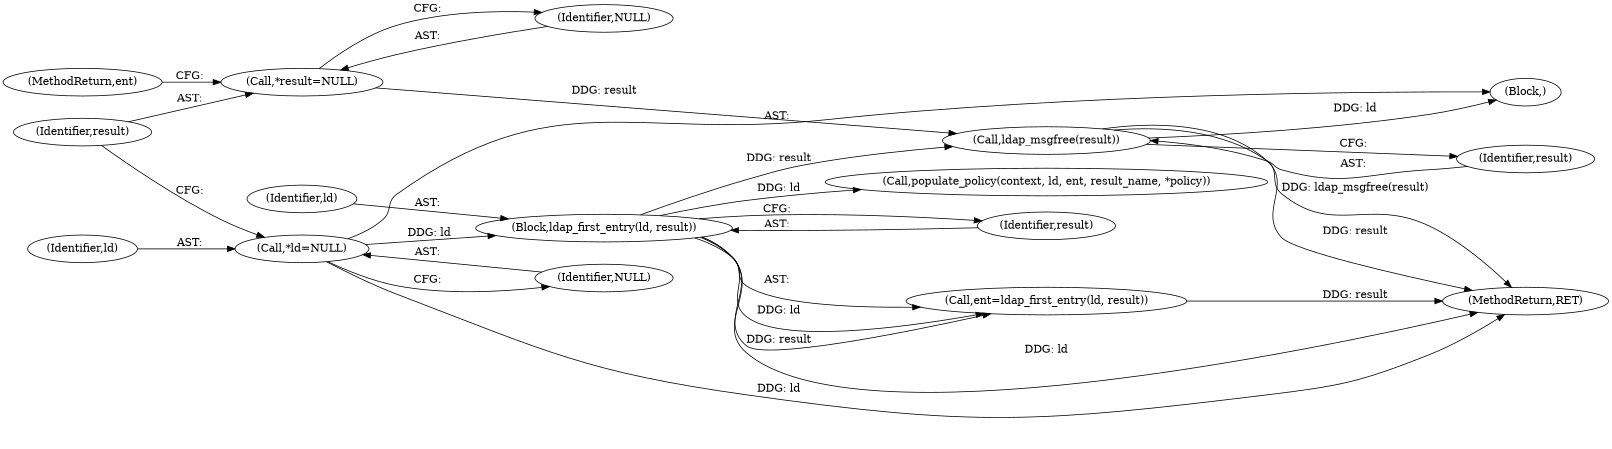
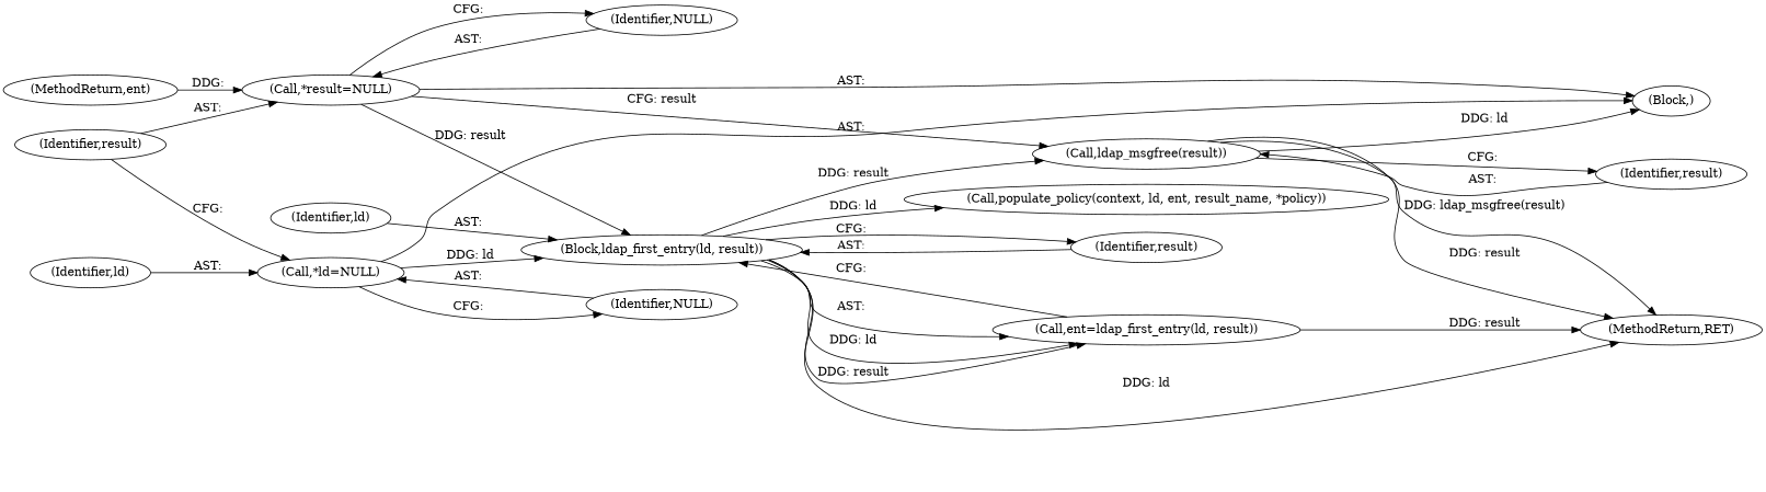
  digraph {
    rankdir=LR
    n1 [label="(Call,ldap_msgfree(result))"]
    n2 [label="(Identifier,result)"]
    n3 [label="(Block,)"]
    n4 [label="(MethodReturn,RET)"]
    n5 [label="(Block,ldap_first_entry(ld, result))"]
    n6 [label="(Identifier,result)"]
    n7 [label="(Call,populate_policy(context, ld, ent, result_name, *policy))"]
    n8 [label="(Call,ent=ldap_first_entry(ld, result))"]
    n9 [label="(Call,*ld=NULL)"]
    n10 [label="(Identifier,NULL)"]
    n11 [label="(Call,*result=NULL)"]
    n12 [label="(Identifier,NULL)"]
    n13 [label="(Identifier,ld)"]
    n14 [label="(Identifier,result)"]
    n15 [label="(Identifier,ld)"]
    n16 [label="(MethodReturn,ent)"]
    n1 -> n2 [label="CFG: "]
    n1 -> n3 [label="DDG: ld"]
    n1 -> n4 [label="DDG: result"]
    n1 -> n4 [label="DDG: ldap_msgfree(result)"]
    n2 -> n1 [label="AST: "]
    n5 -> n1 [label="DDG: result"]
    n5 -> n4 [label="DDG: ld"]
    n5 -> n6 [label="CFG: "]
    n5 -> n7 [label="DDG: ld"]
    n5 -> n8 [label="AST: "]
    n5 -> n8 [label="DDG: ld"]
    n5 -> n8 [label="DDG: result"]
    n6 -> n5 [label="AST: "]
    n8 -> n4 [label="DDG: result"]
+   n8 -> n5 [label="CFG: "]
    n9 -> n3 [label="AST: "]
-   n9 -> n4 [label="DDG: ld"]
    n9 -> n5 [label="DDG: ld"]
    n9 -> n10 [label="CFG: "]
    n10 -> n9 [label="AST: "]
-   n11 -> n1 [label="DDG: result"]
+   n11 -> n1 [label="CFG: result"]
+   n11 -> n3 [label="AST: "]
+   n11 -> n5 [label="DDG: result"]
    n11 -> n12 [label="CFG: "]
    n12 -> n11 [label="AST: "]
    n13 -> n5 [label="AST: "]
    n14 -> n9 [label="CFG: "]
    n14 -> n11 [label="AST: "]
    n15 -> n9 [label="AST: "]
-   n16 -> n11 [label="CFG: "]
+   n16 -> n11 [label="DDG: "]
  }
